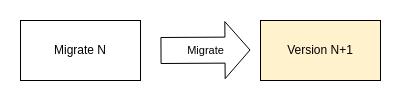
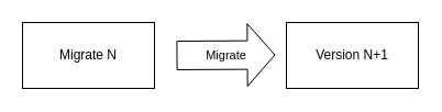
  <mxCell id="0" />
  <mxCell id="1" parent="0" />
  <mxCell id="2" value="Migrate N" style="rounded=0;whiteSpace=wrap;html=1;" parent="1" vertex="1"><mxGeometry x="20" y="20" width="120" height="60" as="geometry" /></mxCell>
  <mxCell id="3" value="Migrate" style="shape=flexArrow;endArrow=classic;html=1;endWidth=30;endSize=8;width=26;" parent="1" edge="1"><mxGeometry width="50" height="50" relative="1" as="geometry"><mxPoint x="160" y="50" as="sourcePoint" /><mxPoint x="250" y="49.5" as="targetPoint" /></mxGeometry></mxCell>
- <mxCell id="4" value="Version N+1" style="rounded=0;whiteSpace=wrap;html=1;fillColor=#fff2cc;" parent="1" vertex="1"><mxGeometry x="260" y="20" width="120" height="60" as="geometry" /></mxCell>
+ <mxCell id="4" value="Version N+1" style="rounded=0;whiteSpace=wrap;html=1;" parent="1" vertex="1"><mxGeometry x="260" y="20" width="120" height="60" as="geometry" /></mxCell>
